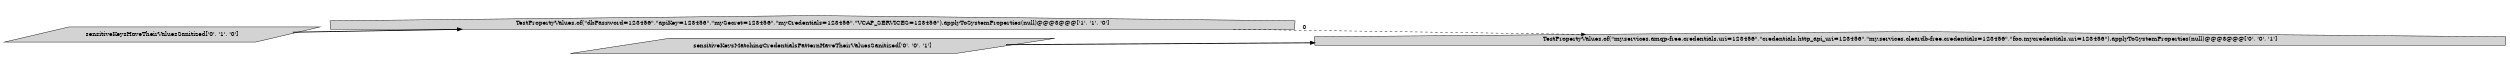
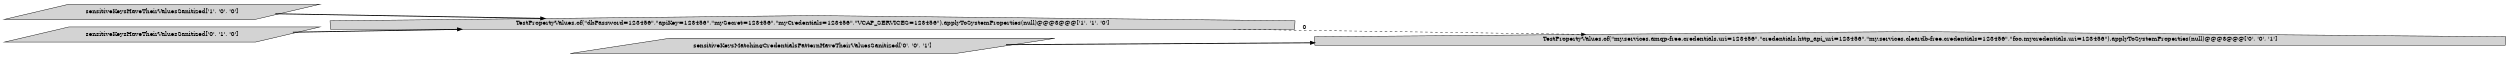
  digraph {
    rankdir=LR
    node [fillcolor=lightgray shape=parallelogram style=filled]
    edge [style=bold]
+   n1 [label="sensitiveKeysHaveTheirValuesSanitized['1', '0', '0']"]
    n2 [label="TestPropertyValues.of(\"dbPassword=123456\",\"apiKey=123456\",\"mySecret=123456\",\"myCredentials=123456\",\"VCAP_SERVICES=123456\").applyToSystemProperties(null)@@@3@@@['1', '1', '0']" shape=house]
    n3 [label="sensitiveKeysHaveTheirValuesSanitized['0', '1', '0']"]
    n4 [label="TestPropertyValues.of(\"my.services.amqp-free.credentials.uri=123456\",\"credentials.http_api_uri=123456\",\"my.services.cleardb-free.credentials=123456\",\"foo.mycredentials.uri=123456\").applyToSystemProperties(null)@@@3@@@['0', '0', '1']" shape=house]
    n5 [label="sensitiveKeysMatchingCredentialsPatternHaveTheirValuesSanitized['0', '0', '1']"]
+   n1 -> n2
    n2 -> n4 [label=0 style=dashed]
    n3 -> n2
    n5 -> n4
  }
